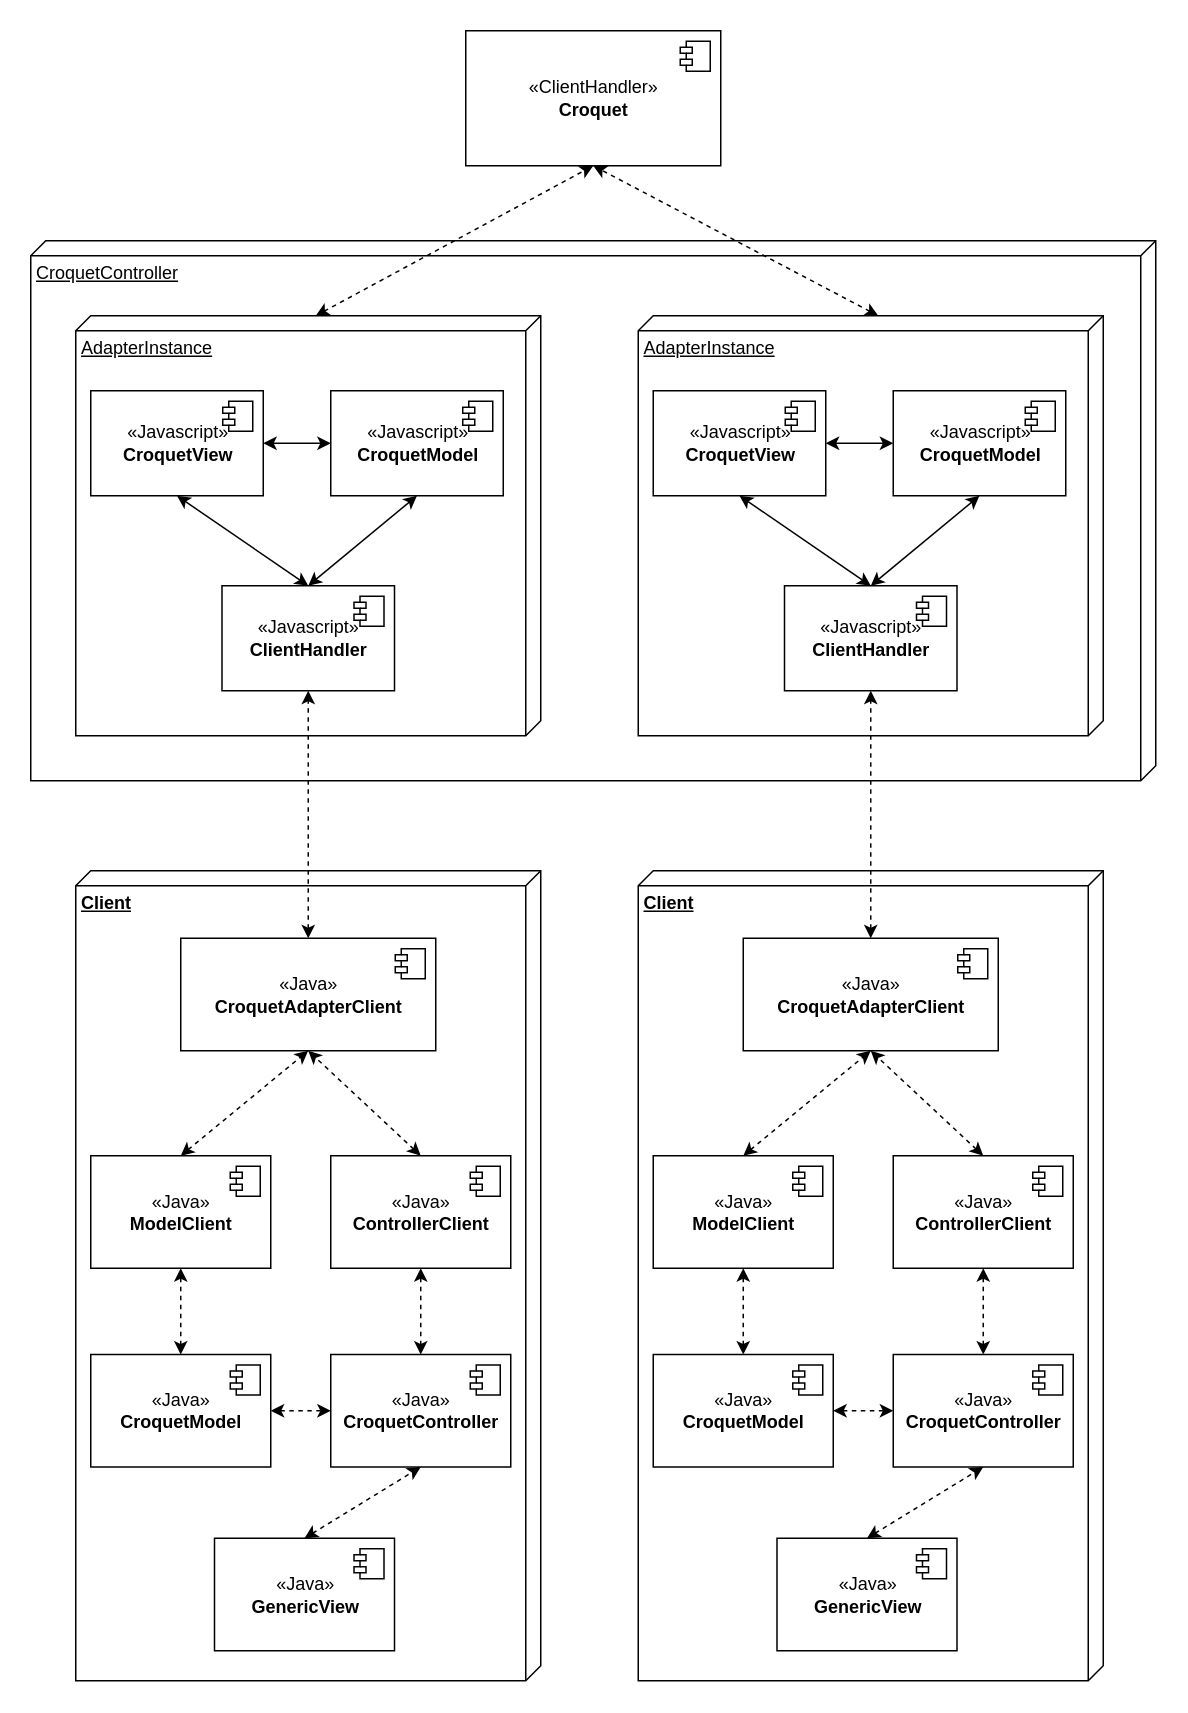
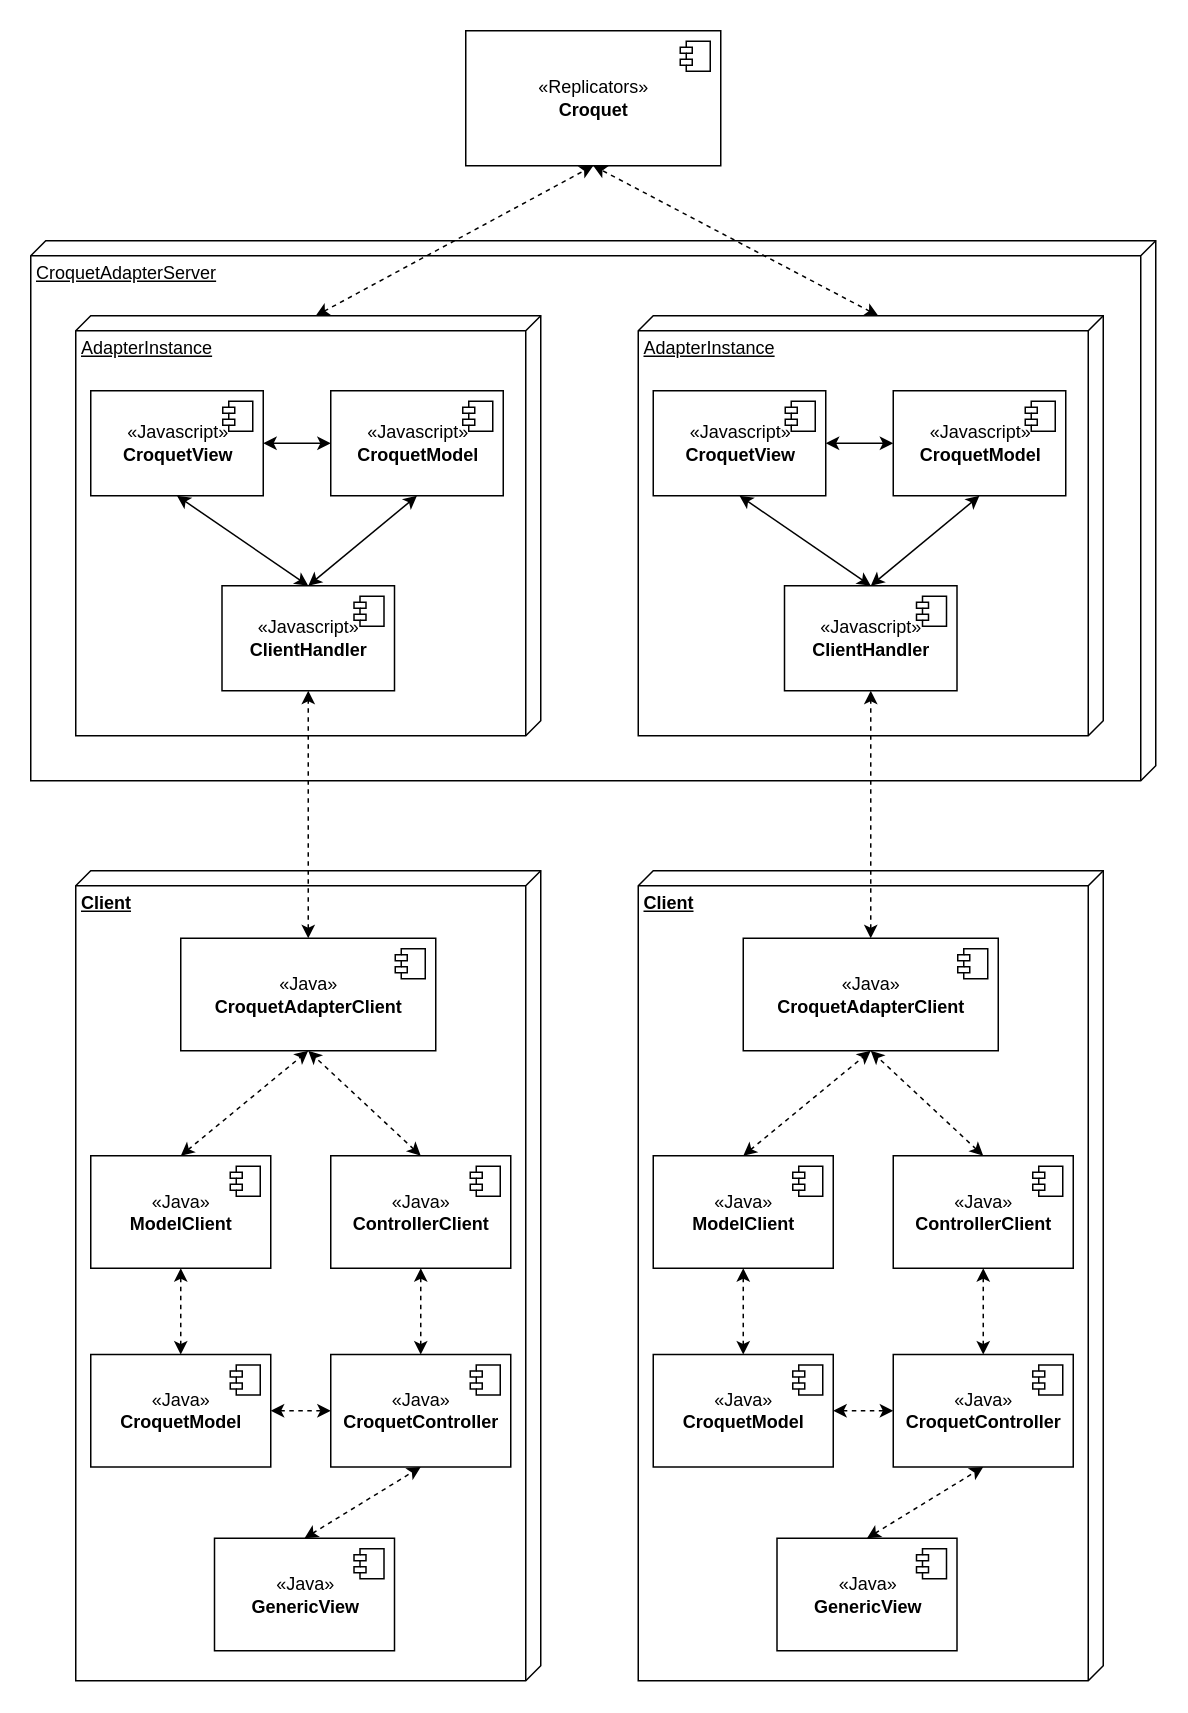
  <mxCell id="0" />
  <mxCell id="1" parent="0" />
  <mxCell id="2" value="&lt;b style=&quot;text-align: center;&quot;&gt;Client&lt;/b&gt;" style="verticalAlign=top;align=left;spacingTop=8;spacingLeft=2;spacingRight=12;shape=cube;size=10;direction=south;fontStyle=4;html=1;" parent="1" vertex="1"><mxGeometry x="50" y="580" width="310" height="540" as="geometry" /></mxCell>
- <mxCell id="3" value="CroquetController" style="verticalAlign=top;align=left;spacingTop=8;spacingLeft=2;spacingRight=12;shape=cube;size=10;direction=south;fontStyle=4;html=1;" parent="1" vertex="1"><mxGeometry x="20" y="160" width="750" height="360" as="geometry" /></mxCell>
+ <mxCell id="3" value="CroquetAdapterServer" style="verticalAlign=top;align=left;spacingTop=8;spacingLeft=2;spacingRight=12;shape=cube;size=10;direction=south;fontStyle=4;html=1;" parent="1" vertex="1"><mxGeometry x="20" y="160" width="750" height="360" as="geometry" /></mxCell>
  <mxCell id="4" value="«Java»&lt;br&gt;&lt;b&gt;CroquetAdapterClient&lt;/b&gt;" style="html=1;dropTarget=0;" parent="1" vertex="1"><mxGeometry x="120" y="625" width="170" height="75" as="geometry" /></mxCell>
  <mxCell id="5" value="" style="shape=module;jettyWidth=8;jettyHeight=4;" parent="4" vertex="1"><mxGeometry x="1" width="20" height="20" relative="1" as="geometry"><mxPoint x="-27" y="7" as="offset" /></mxGeometry></mxCell>
- <mxCell id="6" value="«ClientHandler»&lt;br&gt;&lt;b&gt;Croquet&lt;/b&gt;" style="html=1;dropTarget=0;" parent="1" vertex="1"><mxGeometry x="310" y="20" width="170" height="90" as="geometry" /></mxCell>
+ <mxCell id="6" value="«Replicators»&lt;br&gt;&lt;b&gt;Croquet&lt;/b&gt;" style="html=1;dropTarget=0;" parent="1" vertex="1"><mxGeometry x="310" y="20" width="170" height="90" as="geometry" /></mxCell>
  <mxCell id="7" value="" style="shape=module;jettyWidth=8;jettyHeight=4;" parent="6" vertex="1"><mxGeometry x="1" width="20" height="20" relative="1" as="geometry"><mxPoint x="-27" y="7" as="offset" /></mxGeometry></mxCell>
  <mxCell id="8" value="«Java»&lt;br&gt;&lt;b&gt;CroquetController&lt;/b&gt;" style="html=1;dropTarget=0;" parent="1" vertex="1"><mxGeometry x="220" y="902.5" width="120" height="75" as="geometry" /></mxCell>
  <mxCell id="9" value="" style="shape=module;jettyWidth=8;jettyHeight=4;" parent="8" vertex="1"><mxGeometry x="1" width="20" height="20" relative="1" as="geometry"><mxPoint x="-27" y="7" as="offset" /></mxGeometry></mxCell>
  <mxCell id="10" value="AdapterInstance" style="verticalAlign=top;align=left;spacingTop=8;spacingLeft=2;spacingRight=12;shape=cube;size=10;direction=south;fontStyle=4;html=1;" parent="1" vertex="1"><mxGeometry x="50" y="210" width="310" height="280" as="geometry" /></mxCell>
  <mxCell id="11" style="edgeStyle=none;rounded=0;orthogonalLoop=1;jettySize=auto;html=1;exitX=0;exitY=0;exitDx=0;exitDy=150;entryX=0.5;entryY=1;entryDx=0;entryDy=0;startArrow=classic;startFill=1;dashed=1;exitPerimeter=0;" parent="1" source="10" target="6" edge="1"><mxGeometry relative="1" as="geometry" /></mxCell>
  <mxCell id="12" value="«Javascript»&lt;br&gt;&lt;b&gt;CroquetModel&lt;/b&gt;" style="html=1;dropTarget=0;" parent="1" vertex="1"><mxGeometry x="220" y="260" width="115" height="70" as="geometry" /></mxCell>
  <mxCell id="13" value="" style="shape=module;jettyWidth=8;jettyHeight=4;" parent="12" vertex="1"><mxGeometry x="1" width="20" height="20" relative="1" as="geometry"><mxPoint x="-27" y="7" as="offset" /></mxGeometry></mxCell>
  <mxCell id="14" style="edgeStyle=none;rounded=0;orthogonalLoop=1;jettySize=auto;html=1;exitX=1;exitY=0.5;exitDx=0;exitDy=0;entryX=0;entryY=0.5;entryDx=0;entryDy=0;startArrow=classic;startFill=1;" parent="1" source="15" target="12" edge="1"><mxGeometry relative="1" as="geometry" /></mxCell>
  <mxCell id="15" value="«Javascript»&lt;br&gt;&lt;b&gt;CroquetView&lt;/b&gt;" style="html=1;dropTarget=0;" parent="1" vertex="1"><mxGeometry x="60" y="260" width="115" height="70" as="geometry" /></mxCell>
  <mxCell id="16" value="" style="shape=module;jettyWidth=8;jettyHeight=4;" parent="15" vertex="1"><mxGeometry x="1" width="20" height="20" relative="1" as="geometry"><mxPoint x="-27" y="7" as="offset" /></mxGeometry></mxCell>
  <mxCell id="17" style="edgeStyle=none;rounded=0;orthogonalLoop=1;jettySize=auto;html=1;exitX=0.5;exitY=0;exitDx=0;exitDy=0;entryX=0.5;entryY=1;entryDx=0;entryDy=0;dashed=1;startArrow=classic;startFill=1;" parent="1" source="4" target="20" edge="1"><mxGeometry relative="1" as="geometry" /></mxCell>
  <mxCell id="18" style="edgeStyle=none;rounded=0;orthogonalLoop=1;jettySize=auto;html=1;exitX=0.5;exitY=0;exitDx=0;exitDy=0;entryX=0.5;entryY=1;entryDx=0;entryDy=0;startArrow=classic;startFill=1;" parent="1" source="20" target="15" edge="1"><mxGeometry relative="1" as="geometry" /></mxCell>
  <mxCell id="19" style="edgeStyle=none;rounded=0;orthogonalLoop=1;jettySize=auto;html=1;exitX=0.5;exitY=0;exitDx=0;exitDy=0;entryX=0.5;entryY=1;entryDx=0;entryDy=0;startArrow=classic;startFill=1;" parent="1" source="20" target="12" edge="1"><mxGeometry relative="1" as="geometry" /></mxCell>
  <mxCell id="20" value="«Javascript»&lt;br&gt;&lt;b&gt;ClientHandler&lt;/b&gt;" style="html=1;dropTarget=0;" parent="1" vertex="1"><mxGeometry x="147.5" y="390" width="115" height="70" as="geometry" /></mxCell>
  <mxCell id="21" value="" style="shape=module;jettyWidth=8;jettyHeight=4;" parent="20" vertex="1"><mxGeometry x="1" width="20" height="20" relative="1" as="geometry"><mxPoint x="-27" y="7" as="offset" /></mxGeometry></mxCell>
  <mxCell id="22" value="AdapterInstance" style="verticalAlign=top;align=left;spacingTop=8;spacingLeft=2;spacingRight=12;shape=cube;size=10;direction=south;fontStyle=4;html=1;" parent="1" vertex="1"><mxGeometry x="425" y="210" width="310" height="280" as="geometry" /></mxCell>
  <mxCell id="23" style="edgeStyle=none;rounded=0;orthogonalLoop=1;jettySize=auto;html=1;exitX=0;exitY=0;exitDx=0;exitDy=150;entryX=0.5;entryY=1;entryDx=0;entryDy=0;startArrow=classic;startFill=1;dashed=1;exitPerimeter=0;" parent="1" source="22" target="6" edge="1"><mxGeometry relative="1" as="geometry" /></mxCell>
  <mxCell id="24" value="«Javascript»&lt;br&gt;&lt;b&gt;CroquetModel&lt;/b&gt;" style="html=1;dropTarget=0;" parent="1" vertex="1"><mxGeometry x="595" y="260" width="115" height="70" as="geometry" /></mxCell>
  <mxCell id="25" value="" style="shape=module;jettyWidth=8;jettyHeight=4;" parent="24" vertex="1"><mxGeometry x="1" width="20" height="20" relative="1" as="geometry"><mxPoint x="-27" y="7" as="offset" /></mxGeometry></mxCell>
  <mxCell id="26" style="edgeStyle=none;rounded=0;orthogonalLoop=1;jettySize=auto;html=1;exitX=1;exitY=0.5;exitDx=0;exitDy=0;entryX=0;entryY=0.5;entryDx=0;entryDy=0;startArrow=classic;startFill=1;" parent="1" source="27" target="24" edge="1"><mxGeometry relative="1" as="geometry" /></mxCell>
  <mxCell id="27" value="«Javascript»&lt;br&gt;&lt;b&gt;CroquetView&lt;/b&gt;" style="html=1;dropTarget=0;" parent="1" vertex="1"><mxGeometry x="435" y="260" width="115" height="70" as="geometry" /></mxCell>
  <mxCell id="28" value="" style="shape=module;jettyWidth=8;jettyHeight=4;" parent="27" vertex="1"><mxGeometry x="1" width="20" height="20" relative="1" as="geometry"><mxPoint x="-27" y="7" as="offset" /></mxGeometry></mxCell>
  <mxCell id="29" style="edgeStyle=none;rounded=0;orthogonalLoop=1;jettySize=auto;html=1;exitX=0.5;exitY=0;exitDx=0;exitDy=0;entryX=0.5;entryY=1;entryDx=0;entryDy=0;startArrow=classic;startFill=1;" parent="1" source="31" target="27" edge="1"><mxGeometry relative="1" as="geometry" /></mxCell>
  <mxCell id="30" style="edgeStyle=none;rounded=0;orthogonalLoop=1;jettySize=auto;html=1;exitX=0.5;exitY=0;exitDx=0;exitDy=0;entryX=0.5;entryY=1;entryDx=0;entryDy=0;startArrow=classic;startFill=1;" parent="1" source="31" target="24" edge="1"><mxGeometry relative="1" as="geometry" /></mxCell>
  <mxCell id="31" value="«Javascript»&lt;br&gt;&lt;b&gt;ClientHandler&lt;/b&gt;" style="html=1;dropTarget=0;" parent="1" vertex="1"><mxGeometry x="522.5" y="390" width="115" height="70" as="geometry" /></mxCell>
  <mxCell id="32" value="" style="shape=module;jettyWidth=8;jettyHeight=4;" parent="31" vertex="1"><mxGeometry x="1" width="20" height="20" relative="1" as="geometry"><mxPoint x="-27" y="7" as="offset" /></mxGeometry></mxCell>
  <mxCell id="33" style="edgeStyle=none;rounded=0;orthogonalLoop=1;jettySize=auto;html=1;exitX=1;exitY=0.5;exitDx=0;exitDy=0;entryX=0;entryY=0.5;entryDx=0;entryDy=0;dashed=1;startArrow=classic;startFill=1;" parent="1" source="34" target="8" edge="1"><mxGeometry relative="1" as="geometry" /></mxCell>
  <mxCell id="34" value="«Java»&lt;br&gt;&lt;b&gt;CroquetModel&lt;/b&gt;" style="html=1;dropTarget=0;" parent="1" vertex="1"><mxGeometry x="60" y="902.5" width="120" height="75" as="geometry" /></mxCell>
  <mxCell id="35" value="" style="shape=module;jettyWidth=8;jettyHeight=4;" parent="34" vertex="1"><mxGeometry x="1" width="20" height="20" relative="1" as="geometry"><mxPoint x="-27" y="7" as="offset" /></mxGeometry></mxCell>
  <mxCell id="36" style="edgeStyle=none;rounded=0;orthogonalLoop=1;jettySize=auto;html=1;exitX=0.5;exitY=0;exitDx=0;exitDy=0;entryX=0.5;entryY=1;entryDx=0;entryDy=0;dashed=1;startArrow=classic;startFill=1;" parent="1" source="37" target="8" edge="1"><mxGeometry relative="1" as="geometry" /></mxCell>
  <mxCell id="37" value="«Java»&lt;br&gt;&lt;b&gt;GenericView&lt;/b&gt;" style="html=1;dropTarget=0;" parent="1" vertex="1"><mxGeometry x="142.5" y="1025" width="120" height="75" as="geometry" /></mxCell>
  <mxCell id="38" value="" style="shape=module;jettyWidth=8;jettyHeight=4;" parent="37" vertex="1"><mxGeometry x="1" width="20" height="20" relative="1" as="geometry"><mxPoint x="-27" y="7" as="offset" /></mxGeometry></mxCell>
  <mxCell id="39" style="edgeStyle=none;rounded=0;orthogonalLoop=1;jettySize=auto;html=1;exitX=0.5;exitY=1;exitDx=0;exitDy=0;entryX=0.5;entryY=0;entryDx=0;entryDy=0;dashed=1;startArrow=classic;startFill=1;" parent="1" source="41" target="34" edge="1"><mxGeometry relative="1" as="geometry" /></mxCell>
  <mxCell id="40" style="edgeStyle=none;rounded=0;orthogonalLoop=1;jettySize=auto;html=1;exitX=0.5;exitY=0;exitDx=0;exitDy=0;entryX=0.5;entryY=1;entryDx=0;entryDy=0;dashed=1;startArrow=classic;startFill=1;" parent="1" source="41" target="4" edge="1"><mxGeometry relative="1" as="geometry" /></mxCell>
  <mxCell id="41" value="«Java»&lt;br&gt;&lt;b&gt;ModelClient&lt;/b&gt;" style="html=1;dropTarget=0;" parent="1" vertex="1"><mxGeometry x="60" y="770" width="120" height="75" as="geometry" /></mxCell>
  <mxCell id="42" value="" style="shape=module;jettyWidth=8;jettyHeight=4;" parent="41" vertex="1"><mxGeometry x="1" width="20" height="20" relative="1" as="geometry"><mxPoint x="-27" y="7" as="offset" /></mxGeometry></mxCell>
  <mxCell id="43" style="edgeStyle=none;rounded=0;orthogonalLoop=1;jettySize=auto;html=1;exitX=0.5;exitY=1;exitDx=0;exitDy=0;entryX=0.5;entryY=0;entryDx=0;entryDy=0;dashed=1;startArrow=classic;startFill=1;" parent="1" source="45" target="8" edge="1"><mxGeometry relative="1" as="geometry" /></mxCell>
  <mxCell id="44" style="edgeStyle=none;rounded=0;orthogonalLoop=1;jettySize=auto;html=1;exitX=0.5;exitY=0;exitDx=0;exitDy=0;dashed=1;startArrow=classic;startFill=1;entryX=0.5;entryY=1;entryDx=0;entryDy=0;" parent="1" source="45" target="4" edge="1"><mxGeometry relative="1" as="geometry"><mxPoint x="200" y="700" as="targetPoint" /></mxGeometry></mxCell>
  <mxCell id="45" value="«Java»&lt;br&gt;&lt;b&gt;ControllerClient&lt;/b&gt;" style="html=1;dropTarget=0;" parent="1" vertex="1"><mxGeometry x="220" y="770" width="120" height="75" as="geometry" /></mxCell>
  <mxCell id="46" value="" style="shape=module;jettyWidth=8;jettyHeight=4;" parent="45" vertex="1"><mxGeometry x="1" width="20" height="20" relative="1" as="geometry"><mxPoint x="-27" y="7" as="offset" /></mxGeometry></mxCell>
  <mxCell id="47" value="&lt;b style=&quot;text-align: center;&quot;&gt;Client&lt;/b&gt;" style="verticalAlign=top;align=left;spacingTop=8;spacingLeft=2;spacingRight=12;shape=cube;size=10;direction=south;fontStyle=4;html=1;" parent="1" vertex="1"><mxGeometry x="425" y="580" width="310" height="540" as="geometry" /></mxCell>
  <mxCell id="48" style="edgeStyle=none;rounded=0;orthogonalLoop=1;jettySize=auto;html=1;exitX=0.5;exitY=0;exitDx=0;exitDy=0;dashed=1;startArrow=classic;startFill=1;" parent="1" source="49" target="31" edge="1"><mxGeometry relative="1" as="geometry" /></mxCell>
  <mxCell id="49" value="«Java»&lt;br&gt;&lt;b&gt;CroquetAdapterClient&lt;/b&gt;" style="html=1;dropTarget=0;" parent="1" vertex="1"><mxGeometry x="495" y="625" width="170" height="75" as="geometry" /></mxCell>
  <mxCell id="50" value="" style="shape=module;jettyWidth=8;jettyHeight=4;" parent="49" vertex="1"><mxGeometry x="1" width="20" height="20" relative="1" as="geometry"><mxPoint x="-27" y="7" as="offset" /></mxGeometry></mxCell>
  <mxCell id="51" value="«Java»&lt;br&gt;&lt;b&gt;CroquetController&lt;/b&gt;" style="html=1;dropTarget=0;" parent="1" vertex="1"><mxGeometry x="595" y="902.5" width="120" height="75" as="geometry" /></mxCell>
  <mxCell id="52" value="" style="shape=module;jettyWidth=8;jettyHeight=4;" parent="51" vertex="1"><mxGeometry x="1" width="20" height="20" relative="1" as="geometry"><mxPoint x="-27" y="7" as="offset" /></mxGeometry></mxCell>
  <mxCell id="53" style="edgeStyle=none;rounded=0;orthogonalLoop=1;jettySize=auto;html=1;exitX=1;exitY=0.5;exitDx=0;exitDy=0;entryX=0;entryY=0.5;entryDx=0;entryDy=0;dashed=1;startArrow=classic;startFill=1;" parent="1" source="54" target="51" edge="1"><mxGeometry relative="1" as="geometry" /></mxCell>
  <mxCell id="54" value="«Java»&lt;br&gt;&lt;b&gt;CroquetModel&lt;/b&gt;" style="html=1;dropTarget=0;" parent="1" vertex="1"><mxGeometry x="435" y="902.5" width="120" height="75" as="geometry" /></mxCell>
  <mxCell id="55" value="" style="shape=module;jettyWidth=8;jettyHeight=4;" parent="54" vertex="1"><mxGeometry x="1" width="20" height="20" relative="1" as="geometry"><mxPoint x="-27" y="7" as="offset" /></mxGeometry></mxCell>
  <mxCell id="56" style="edgeStyle=none;rounded=0;orthogonalLoop=1;jettySize=auto;html=1;exitX=0.5;exitY=0;exitDx=0;exitDy=0;entryX=0.5;entryY=1;entryDx=0;entryDy=0;dashed=1;startArrow=classic;startFill=1;" parent="1" source="57" target="51" edge="1"><mxGeometry relative="1" as="geometry" /></mxCell>
  <mxCell id="57" value="«Java»&lt;br&gt;&lt;b&gt;GenericView&lt;/b&gt;" style="html=1;dropTarget=0;" parent="1" vertex="1"><mxGeometry x="517.5" y="1025" width="120" height="75" as="geometry" /></mxCell>
  <mxCell id="58" value="" style="shape=module;jettyWidth=8;jettyHeight=4;" parent="57" vertex="1"><mxGeometry x="1" width="20" height="20" relative="1" as="geometry"><mxPoint x="-27" y="7" as="offset" /></mxGeometry></mxCell>
  <mxCell id="59" style="edgeStyle=none;rounded=0;orthogonalLoop=1;jettySize=auto;html=1;exitX=0.5;exitY=1;exitDx=0;exitDy=0;entryX=0.5;entryY=0;entryDx=0;entryDy=0;dashed=1;startArrow=classic;startFill=1;" parent="1" source="61" target="54" edge="1"><mxGeometry relative="1" as="geometry" /></mxCell>
  <mxCell id="60" style="edgeStyle=none;rounded=0;orthogonalLoop=1;jettySize=auto;html=1;exitX=0.5;exitY=0;exitDx=0;exitDy=0;entryX=0.5;entryY=1;entryDx=0;entryDy=0;dashed=1;startArrow=classic;startFill=1;" parent="1" source="61" target="49" edge="1"><mxGeometry relative="1" as="geometry" /></mxCell>
  <mxCell id="61" value="«Java»&lt;br&gt;&lt;b&gt;ModelClient&lt;/b&gt;" style="html=1;dropTarget=0;" parent="1" vertex="1"><mxGeometry x="435" y="770" width="120" height="75" as="geometry" /></mxCell>
  <mxCell id="62" value="" style="shape=module;jettyWidth=8;jettyHeight=4;" parent="61" vertex="1"><mxGeometry x="1" width="20" height="20" relative="1" as="geometry"><mxPoint x="-27" y="7" as="offset" /></mxGeometry></mxCell>
  <mxCell id="63" style="edgeStyle=none;rounded=0;orthogonalLoop=1;jettySize=auto;html=1;exitX=0.5;exitY=1;exitDx=0;exitDy=0;entryX=0.5;entryY=0;entryDx=0;entryDy=0;dashed=1;startArrow=classic;startFill=1;" parent="1" source="65" target="51" edge="1"><mxGeometry relative="1" as="geometry" /></mxCell>
  <mxCell id="64" style="edgeStyle=none;rounded=0;orthogonalLoop=1;jettySize=auto;html=1;exitX=0.5;exitY=0;exitDx=0;exitDy=0;dashed=1;startArrow=classic;startFill=1;entryX=0.5;entryY=1;entryDx=0;entryDy=0;" parent="1" source="65" target="49" edge="1"><mxGeometry relative="1" as="geometry"><mxPoint x="575" y="700" as="targetPoint" /></mxGeometry></mxCell>
  <mxCell id="65" value="«Java»&lt;br&gt;&lt;b&gt;ControllerClient&lt;/b&gt;" style="html=1;dropTarget=0;" parent="1" vertex="1"><mxGeometry x="595" y="770" width="120" height="75" as="geometry" /></mxCell>
  <mxCell id="66" value="" style="shape=module;jettyWidth=8;jettyHeight=4;" parent="65" vertex="1"><mxGeometry x="1" width="20" height="20" relative="1" as="geometry"><mxPoint x="-27" y="7" as="offset" /></mxGeometry></mxCell>
